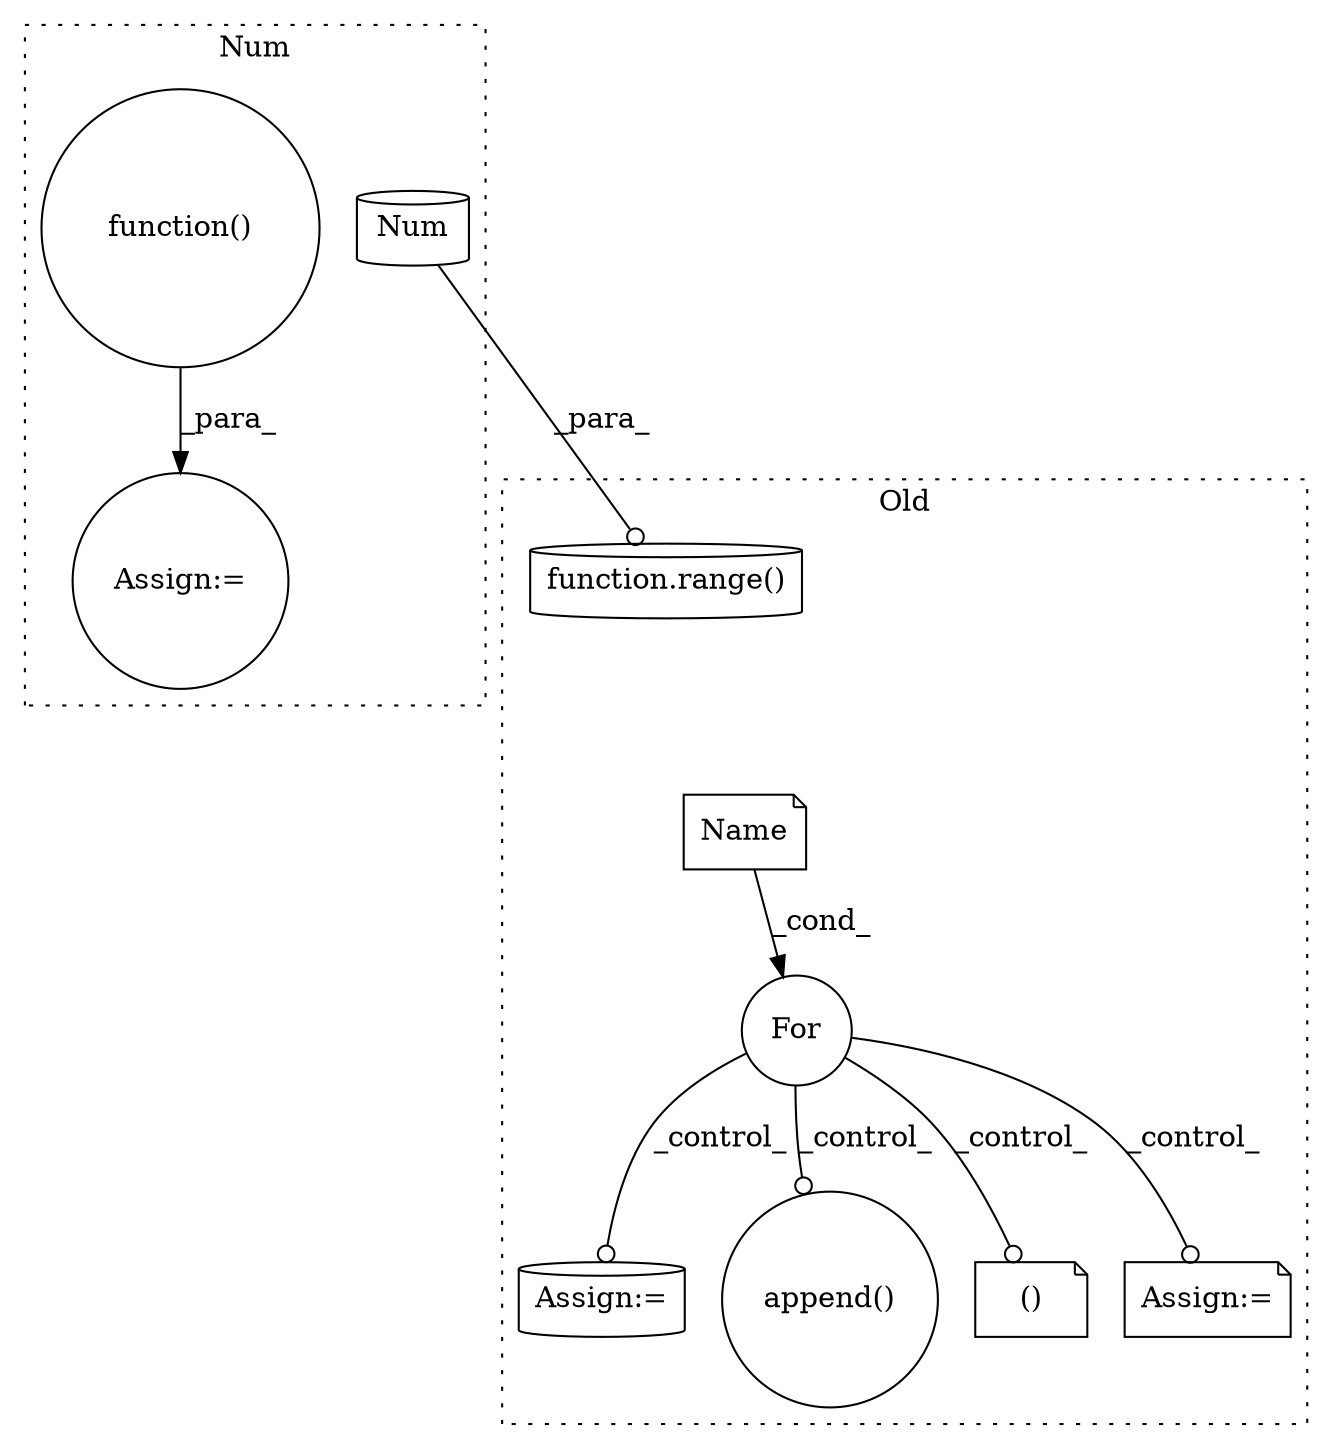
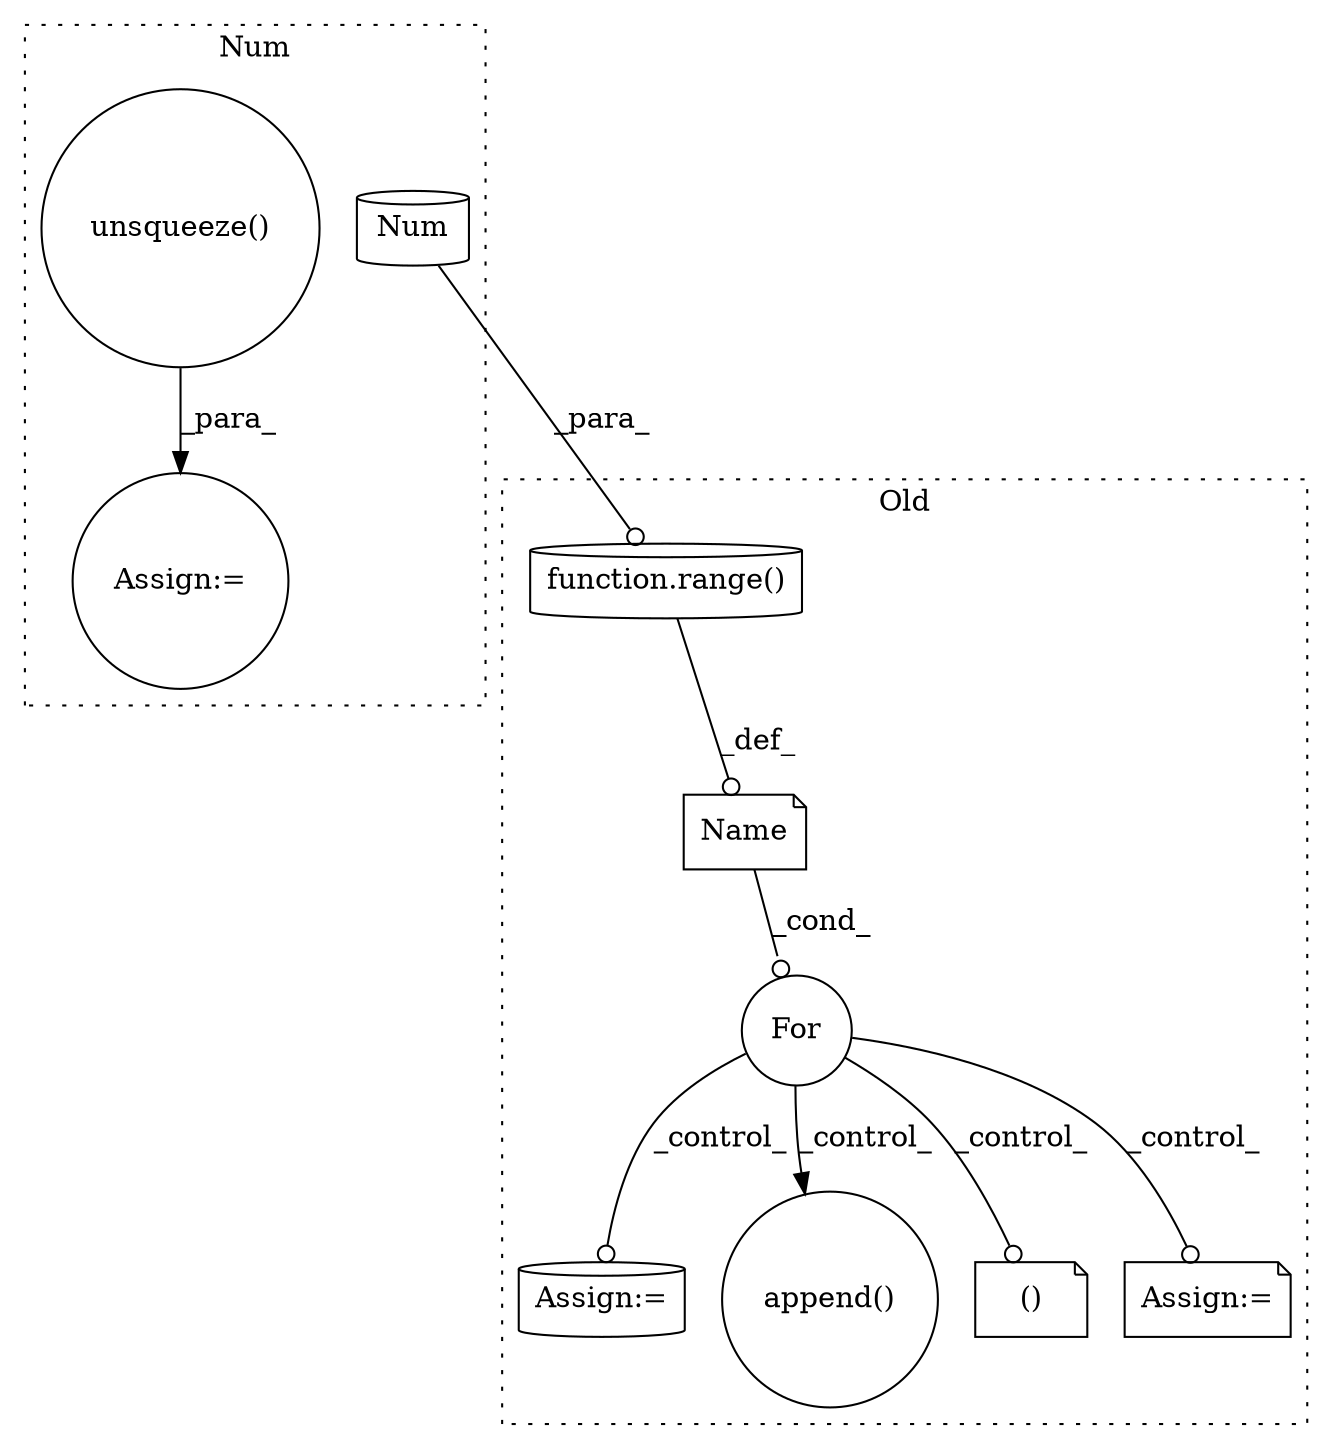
  digraph {
    node [a=68 l=3 shape=circle]
    edge [arrowhead=odot]
    n1 [a=107 l="4,14" label=For s="5201,5238"]
    n2 [label="Assign:=" s=5481 shape=cylinder]
    n3 [a=87 label=Name s=5205 shape=note]
    n4 [a=75 l="6,1" label="function.range()" s="5212,5237" shape=cylinder]
    n5 [a=75 l="32,1" label="append()" s="5370,5429"]
    n6 [a=54 l=17 label="()" s=5260 shape=note]
    n7 [label="Assign:=" s=5549 shape=note]
-   n8 [a=75 l="72,1" label="function()" s="5419,5492"]
+   n8 [a=75 l="72,1" label="unsqueeze()" s="5419,5492"]
    n9 [a=76 l=1 label=Num s=5491 shape=cylinder]
    n10 [label="Assign:=" s=5416]
    subgraph cluster_1 {
      label=Old
      style=dotted
      n1
      n2
      n3
      n4
      n5
      n6
      n7
    }
    subgraph cluster_2 {
      label=Num
      style=dotted
      n8
      n9
      n10
    }
    n1 -> n2 [label=_control_]
-   n1 -> n5 [label=_control_]
+   n1 -> n5 [arrowhead=normal label=_control_]
    n1 -> n6 [label=_control_]
    n1 -> n7 [label=_control_]
-   n3 -> n1 [arrowhead=normal label=_cond_]
+   n3 -> n1 [label=_cond_]
+   n4 -> n3 [label=_def_]
    n8 -> n10 [arrowhead=normal label=_para_]
    n9 -> n4 [label=_para_]
  }
